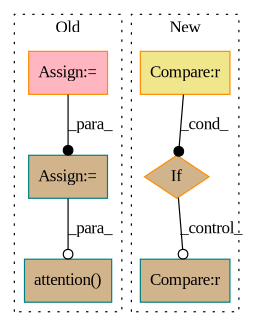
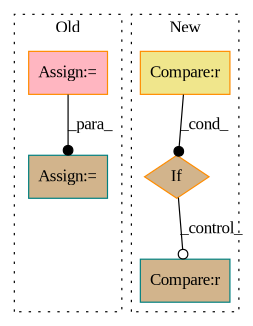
  digraph {
    fontname="Liberation Serif"
    node [a=68 l=3 shape=box style=filled fillcolor=tan color=teal fontname="Liberation Serif"]
    edge [arrowhead=odot fontname="Liberation Serif"]
-   n1 [a=75 l="15,1" label="attention()" s="3993,4013"]
    n2 [label="Assign:=" s=3729]
    n3 [label="Assign:=" s=3463 fillcolor=lightpink color=darkorange]
    n4 [a=96 label=If s=3918 shape=diamond color=darkorange]
    n5 [a=40 l=21 label="Compare:r" s=3921 fillcolor=khaki color=darkorange]
    n6 [a=40 l=24 label="Compare:r" s=4034]
    subgraph cluster_1 {
      label=Old
      style=dotted
-     n1
      n2
      n3
    }
    subgraph cluster_2 {
      label=New
      style=dotted
      n4
      n5
      n6
    }
-   n2 -> n1 [label=_para_]
    n3 -> n2 [label=_para_ arrowhead=dot]
    n4 -> n6 [label=_control_]
    n5 -> n4 [label=_cond_ arrowhead=dot]
  }
